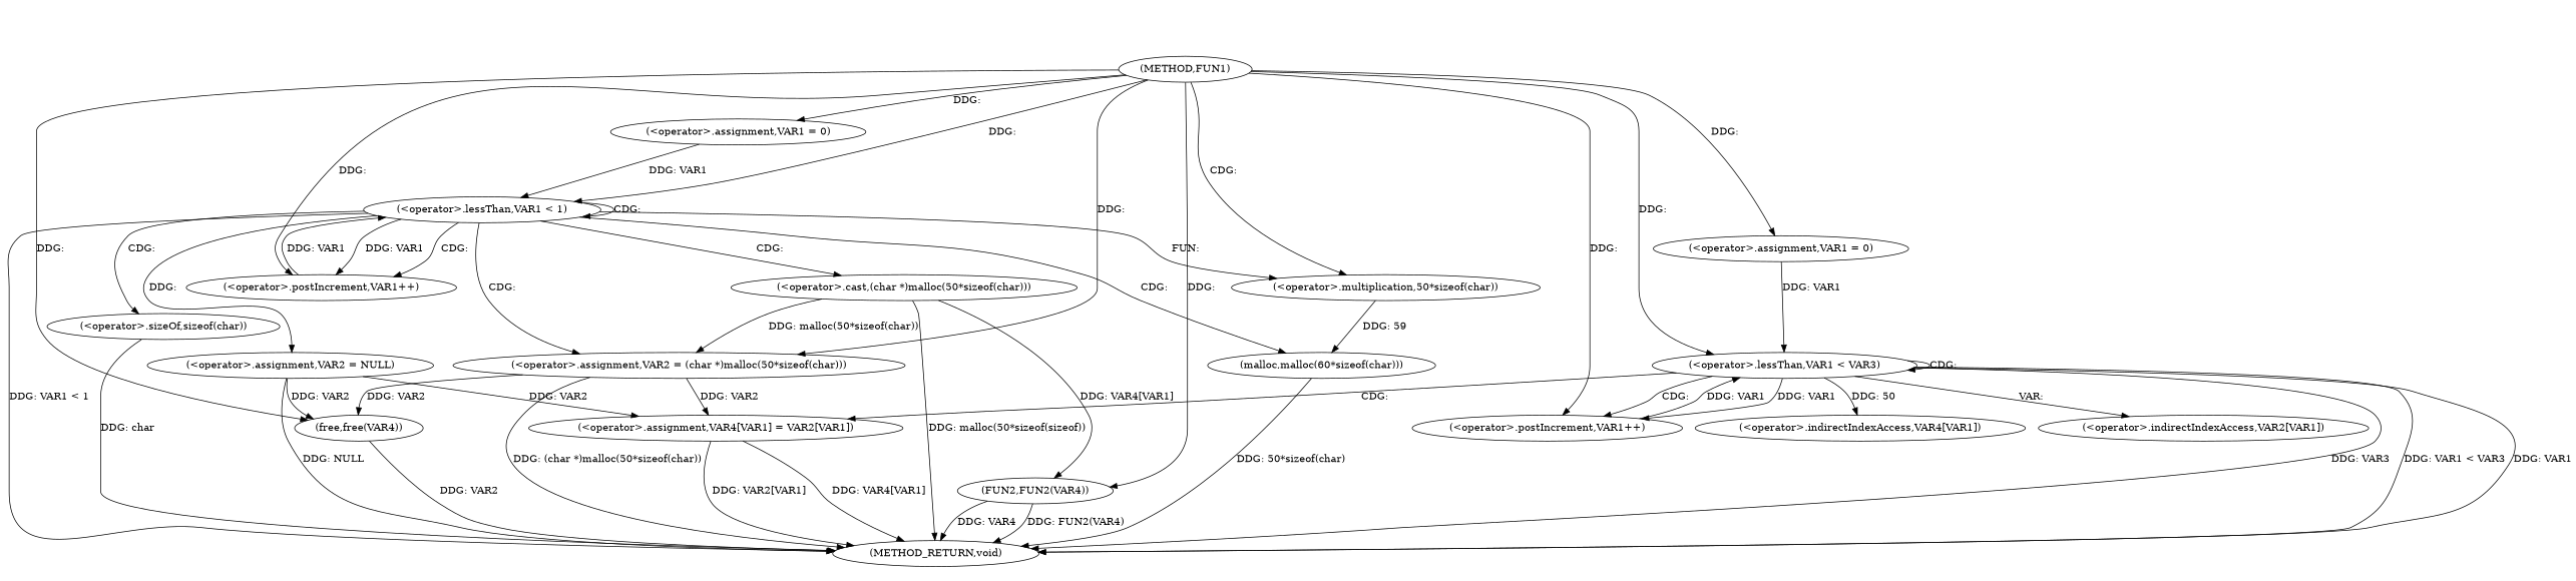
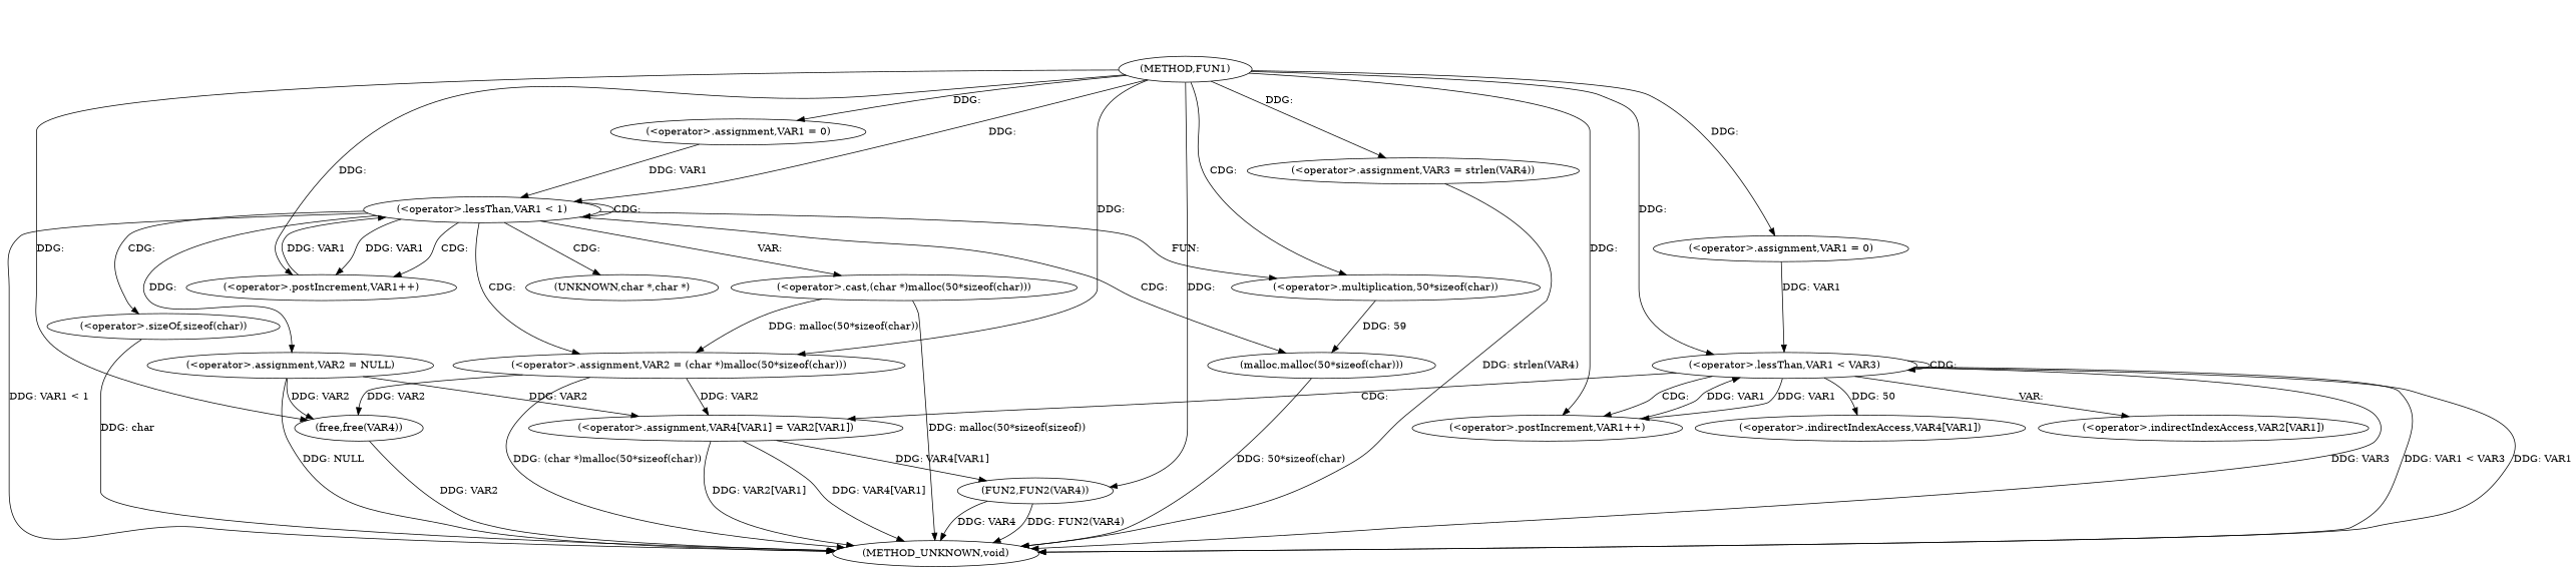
  digraph {
    n1 [label="(METHOD,FUN1)"]
    n2 [label="(<operator>.assignment,VAR1 = 0)"]
    n3 [label="(<operator>.lessThan,VAR1 < 1)"]
    n4 [label="(<operator>.postIncrement,VAR1++)"]
    n5 [label="(<operator>.assignment,VAR2 = (char *)malloc(50*sizeof(char)))"]
    n6 [label="(<operator>.multiplication,50*sizeof(char))"]
+   n7 [label="(<operator>.assignment,VAR3 = strlen(VAR4))"]
    n8 [label="(<operator>.assignment,VAR1 = 0)"]
    n9 [label="(<operator>.lessThan,VAR1 < VAR3)"]
    n10 [label="(<operator>.postIncrement,VAR1++)"]
    n11 [label="(FUN2,FUN2(VAR4))"]
    n12 [label="(free,free(VAR4))"]
    n13 [label="(<operator>.assignment,VAR2 = NULL)"]
-   n14 [label="(METHOD_RETURN,void)"]
+   n14 [label="(METHOD_UNKNOWN,void)"]
    n15 [label="(<operator>.assignment,VAR4[VAR1] = VAR2[VAR1])"]
    n16 [label="(<operator>.sizeOf,sizeof(char))"]
    n17 [label="(<operator>.cast,(char *)malloc(50*sizeof(char)))"]
-   n18 [label="(malloc,malloc(60*sizeof(char)))"]
+   n18 [label="(malloc,malloc(50*sizeof(char)))"]
+   n19 [label="(UNKNOWN,char *,char *)"]
    n20 [label="(<operator>.indirectIndexAccess,VAR4[VAR1])"]
    n21 [label="(<operator>.indirectIndexAccess,VAR2[VAR1])"]
    n1 -> n2 [label="DDG: "]
    n1 -> n3 [label="DDG: "]
    n1 -> n4 [label="DDG: "]
    n1 -> n5 [label="DDG: "]
    n1 -> n6 [label="CDG: "]
+   n1 -> n7 [label="DDG: "]
    n1 -> n8 [label="DDG: "]
    n1 -> n9 [label="DDG: "]
    n1 -> n10 [label="DDG: "]
    n1 -> n11 [label="DDG: "]
    n1 -> n12 [label="DDG: "]
    n2 -> n3 [label="DDG: VAR1"]
    n3 -> n3 [label="CDG: "]
    n3 -> n4 [label="DDG: VAR1"]
    n3 -> n4 [label="CDG: "]
    n3 -> n5 [label="CDG: "]
    n3 -> n6 [label="FUN: "]
    n3 -> n13 [label="DDG: "]
    n3 -> n14 [label="DDG: VAR1 < 1"]
    n3 -> n16 [label="CDG: "]
-   n3 -> n17 [label="CDG: "]
+   n3 -> n17 [label="VAR: "]
    n3 -> n18 [label="CDG: "]
+   n3 -> n19 [label="CDG: "]
    n4 -> n3 [label="DDG: VAR1"]
    n5 -> n12 [label="DDG: VAR2"]
    n5 -> n14 [label="DDG: (char *)malloc(50*sizeof(char))"]
    n5 -> n15 [label="DDG: VAR2"]
    n6 -> n18 [label="DDG: 59"]
+   n7 -> n14 [label="DDG: strlen(VAR4)"]
    n8 -> n9 [label="DDG: VAR1"]
    n9 -> n9 [label="CDG: "]
    n9 -> n10 [label="DDG: VAR1"]
    n9 -> n10 [label="CDG: "]
    n9 -> n14 [label="DDG: VAR1 < VAR3"]
    n9 -> n14 [label="DDG: VAR1"]
    n9 -> n14 [label="DDG: VAR3"]
    n9 -> n15 [label="CDG: "]
    n9 -> n20 [label="DDG: 50"]
    n9 -> n21 [label="VAR: "]
    n10 -> n9 [label="DDG: VAR1"]
    n11 -> n14 [label="DDG: FUN2(VAR4)"]
    n11 -> n14 [label="DDG: VAR4"]
    n12 -> n14 [label="DDG: VAR2"]
    n13 -> n12 [label="DDG: VAR2"]
    n13 -> n14 [label="DDG: NULL"]
    n13 -> n15 [label="DDG: VAR2"]
-   n17 -> n11 [label="DDG: VAR4[VAR1]"]
+   n15 -> n11 [label="DDG: VAR4[VAR1]"]
    n15 -> n14 [label="DDG: VAR2[VAR1]"]
    n15 -> n14 [label="DDG: VAR4[VAR1]"]
    n16 -> n14 [label="DDG: char"]
    n17 -> n5 [label="DDG: malloc(50*sizeof(char))"]
    n17 -> n14 [label="DDG: malloc(50*sizeof(sizeof))"]
    n18 -> n14 [label="DDG: 50*sizeof(char)"]
  }
